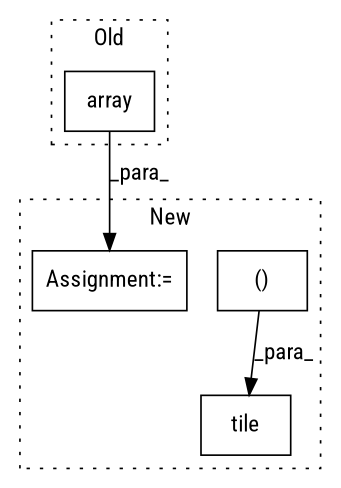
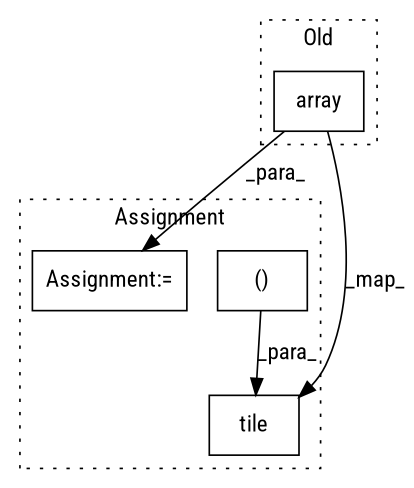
  digraph {
    fontname="Roboto Condensed"
    node [a=32 fontname="Roboto Condensed" shape=box]
    edge [fontname="Roboto Condensed"]
    n1 [l="5,2" label=tile s="1635,1706"]
    n2 [a=106 l=38 label="()" s=1668]
    n3 [a=7 l=1 label="Assignment:=" s=1616]
    n4 [l="6,1" label=array s="1545,1569"]
    subgraph cluster_1 {
-     label=New
+     label=Assignment
      style=dotted
      n1
      n2
      n3
    }
    subgraph cluster_2 {
      label=Old
      style=dotted
      n4
    }
    n2 -> n1 [label=_para_]
+   n4 -> n1 [label=_map_]
    n4 -> n3 [label=_para_]
  }
